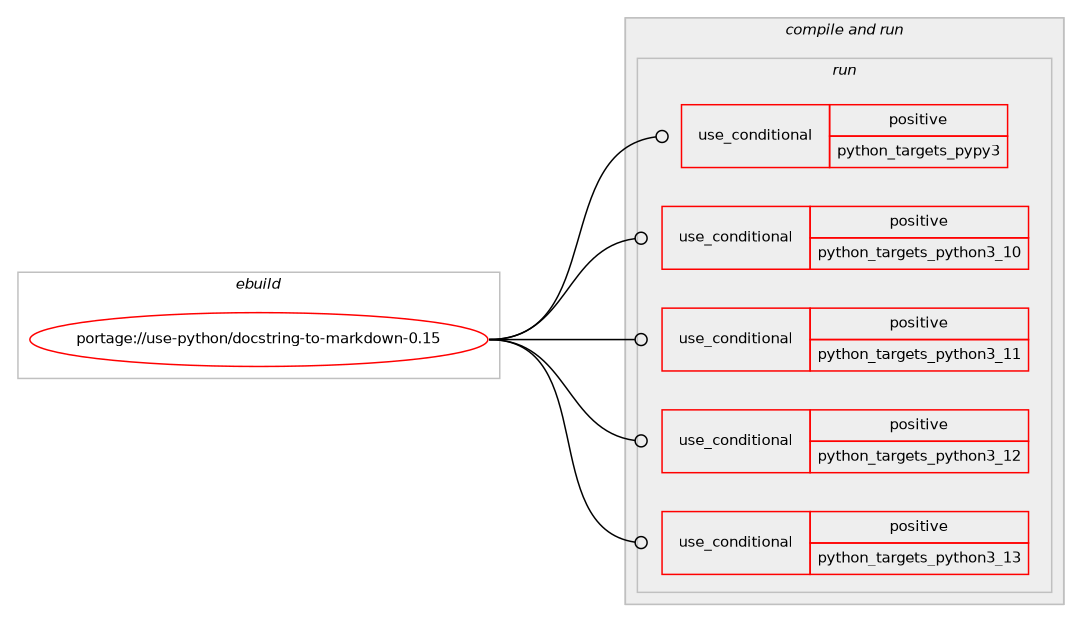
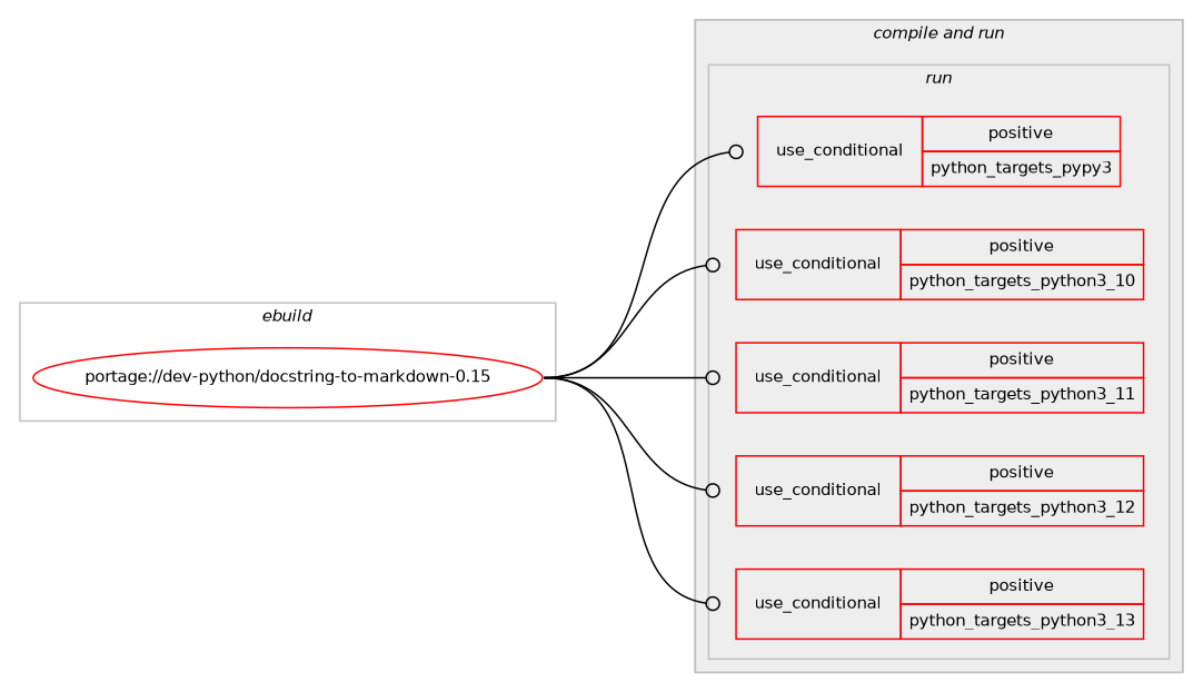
  digraph {
    compound=true
    concentrate=true
    fontname=Helvetica
    fontsize=10
    newrank=true
    rankdir=LR
    ranksep=1.5
    node [color=red fontname=Helvetica fontsize=10 shape=none]
    edge [arrowhead=odot headport=w style=solid tailport=e weight=20]
-   n1 [label="portage://use-python/docstring-to-markdown-0.15" width=4 shape=""]
+   n1 [label="portage://dev-python/docstring-to-markdown-0.15" width=4 shape=""]
    n2 [label=<<TABLE BORDER="0" CELLBORDER="1" CELLSPACING="0" CELLPADDING="4"><TR><TD ROWSPAN="3" CELLPADDING="10">use_conditional</TD></TR><TR><TD>positive</TD></TR><TR><TD>python_targets_pypy3</TD></TR></TABLE>>]
    n3 [label=<<TABLE BORDER="0" CELLBORDER="1" CELLSPACING="0" CELLPADDING="4"><TR><TD ROWSPAN="3" CELLPADDING="10">use_conditional</TD></TR><TR><TD>positive</TD></TR><TR><TD>python_targets_python3_10</TD></TR></TABLE>>]
    n4 [label=<<TABLE BORDER="0" CELLBORDER="1" CELLSPACING="0" CELLPADDING="4"><TR><TD ROWSPAN="3" CELLPADDING="10">use_conditional</TD></TR><TR><TD>positive</TD></TR><TR><TD>python_targets_python3_11</TD></TR></TABLE>>]
    n5 [label=<<TABLE BORDER="0" CELLBORDER="1" CELLSPACING="0" CELLPADDING="4"><TR><TD ROWSPAN="3" CELLPADDING="10">use_conditional</TD></TR><TR><TD>positive</TD></TR><TR><TD>python_targets_python3_12</TD></TR></TABLE>>]
    n6 [label=<<TABLE BORDER="0" CELLBORDER="1" CELLSPACING="0" CELLPADDING="4"><TR><TD ROWSPAN="3" CELLPADDING="10">use_conditional</TD></TR><TR><TD>positive</TD></TR><TR><TD>python_targets_python3_13</TD></TR></TABLE>>]
    subgraph cluster_1 {
      color=gray
      label=<<i>ebuild</i>>
      rank=same
      n1
    }
    subgraph cluster_2 {
      color=gray
      label=<<i>dependencies</i>>
      subgraph cluster_3 {
        color=gray
        fillcolor="#eeeeee"
        label=<<i>compile</i>>
        style=filled
      }
      subgraph cluster_4 {
        color=gray
        fillcolor="#eeeeee"
        label=<<i>compile and run</i>>
        style=filled
      }
      subgraph cluster_5 {
        color=gray
        fillcolor="#eeeeee"
        label=<<i>run</i>>
        style=filled
        subgraph sub_6 {
          color=gray
          fillcolor="#eeeeee"
          label=<<i>run</i>>
          style=filled
          n2
        }
        subgraph sub_7 {
          color=gray
          fillcolor="#eeeeee"
          label=<<i>run</i>>
          style=filled
          n3
        }
        subgraph sub_8 {
          color=gray
          fillcolor="#eeeeee"
          label=<<i>run</i>>
          style=filled
          n4
        }
        subgraph sub_9 {
          color=gray
          fillcolor="#eeeeee"
          label=<<i>run</i>>
          style=filled
          n5
        }
        subgraph sub_10 {
          color=gray
          fillcolor="#eeeeee"
          label=<<i>run</i>>
          style=filled
          n6
        }
      }
    }
    subgraph cluster_11 {
      color=gray
      label=<<i>candidates</i>>
      rank=same
    }
    n1 -> n2
    n1 -> n3
    n1 -> n4
    n1 -> n5
    n1 -> n6
  }
